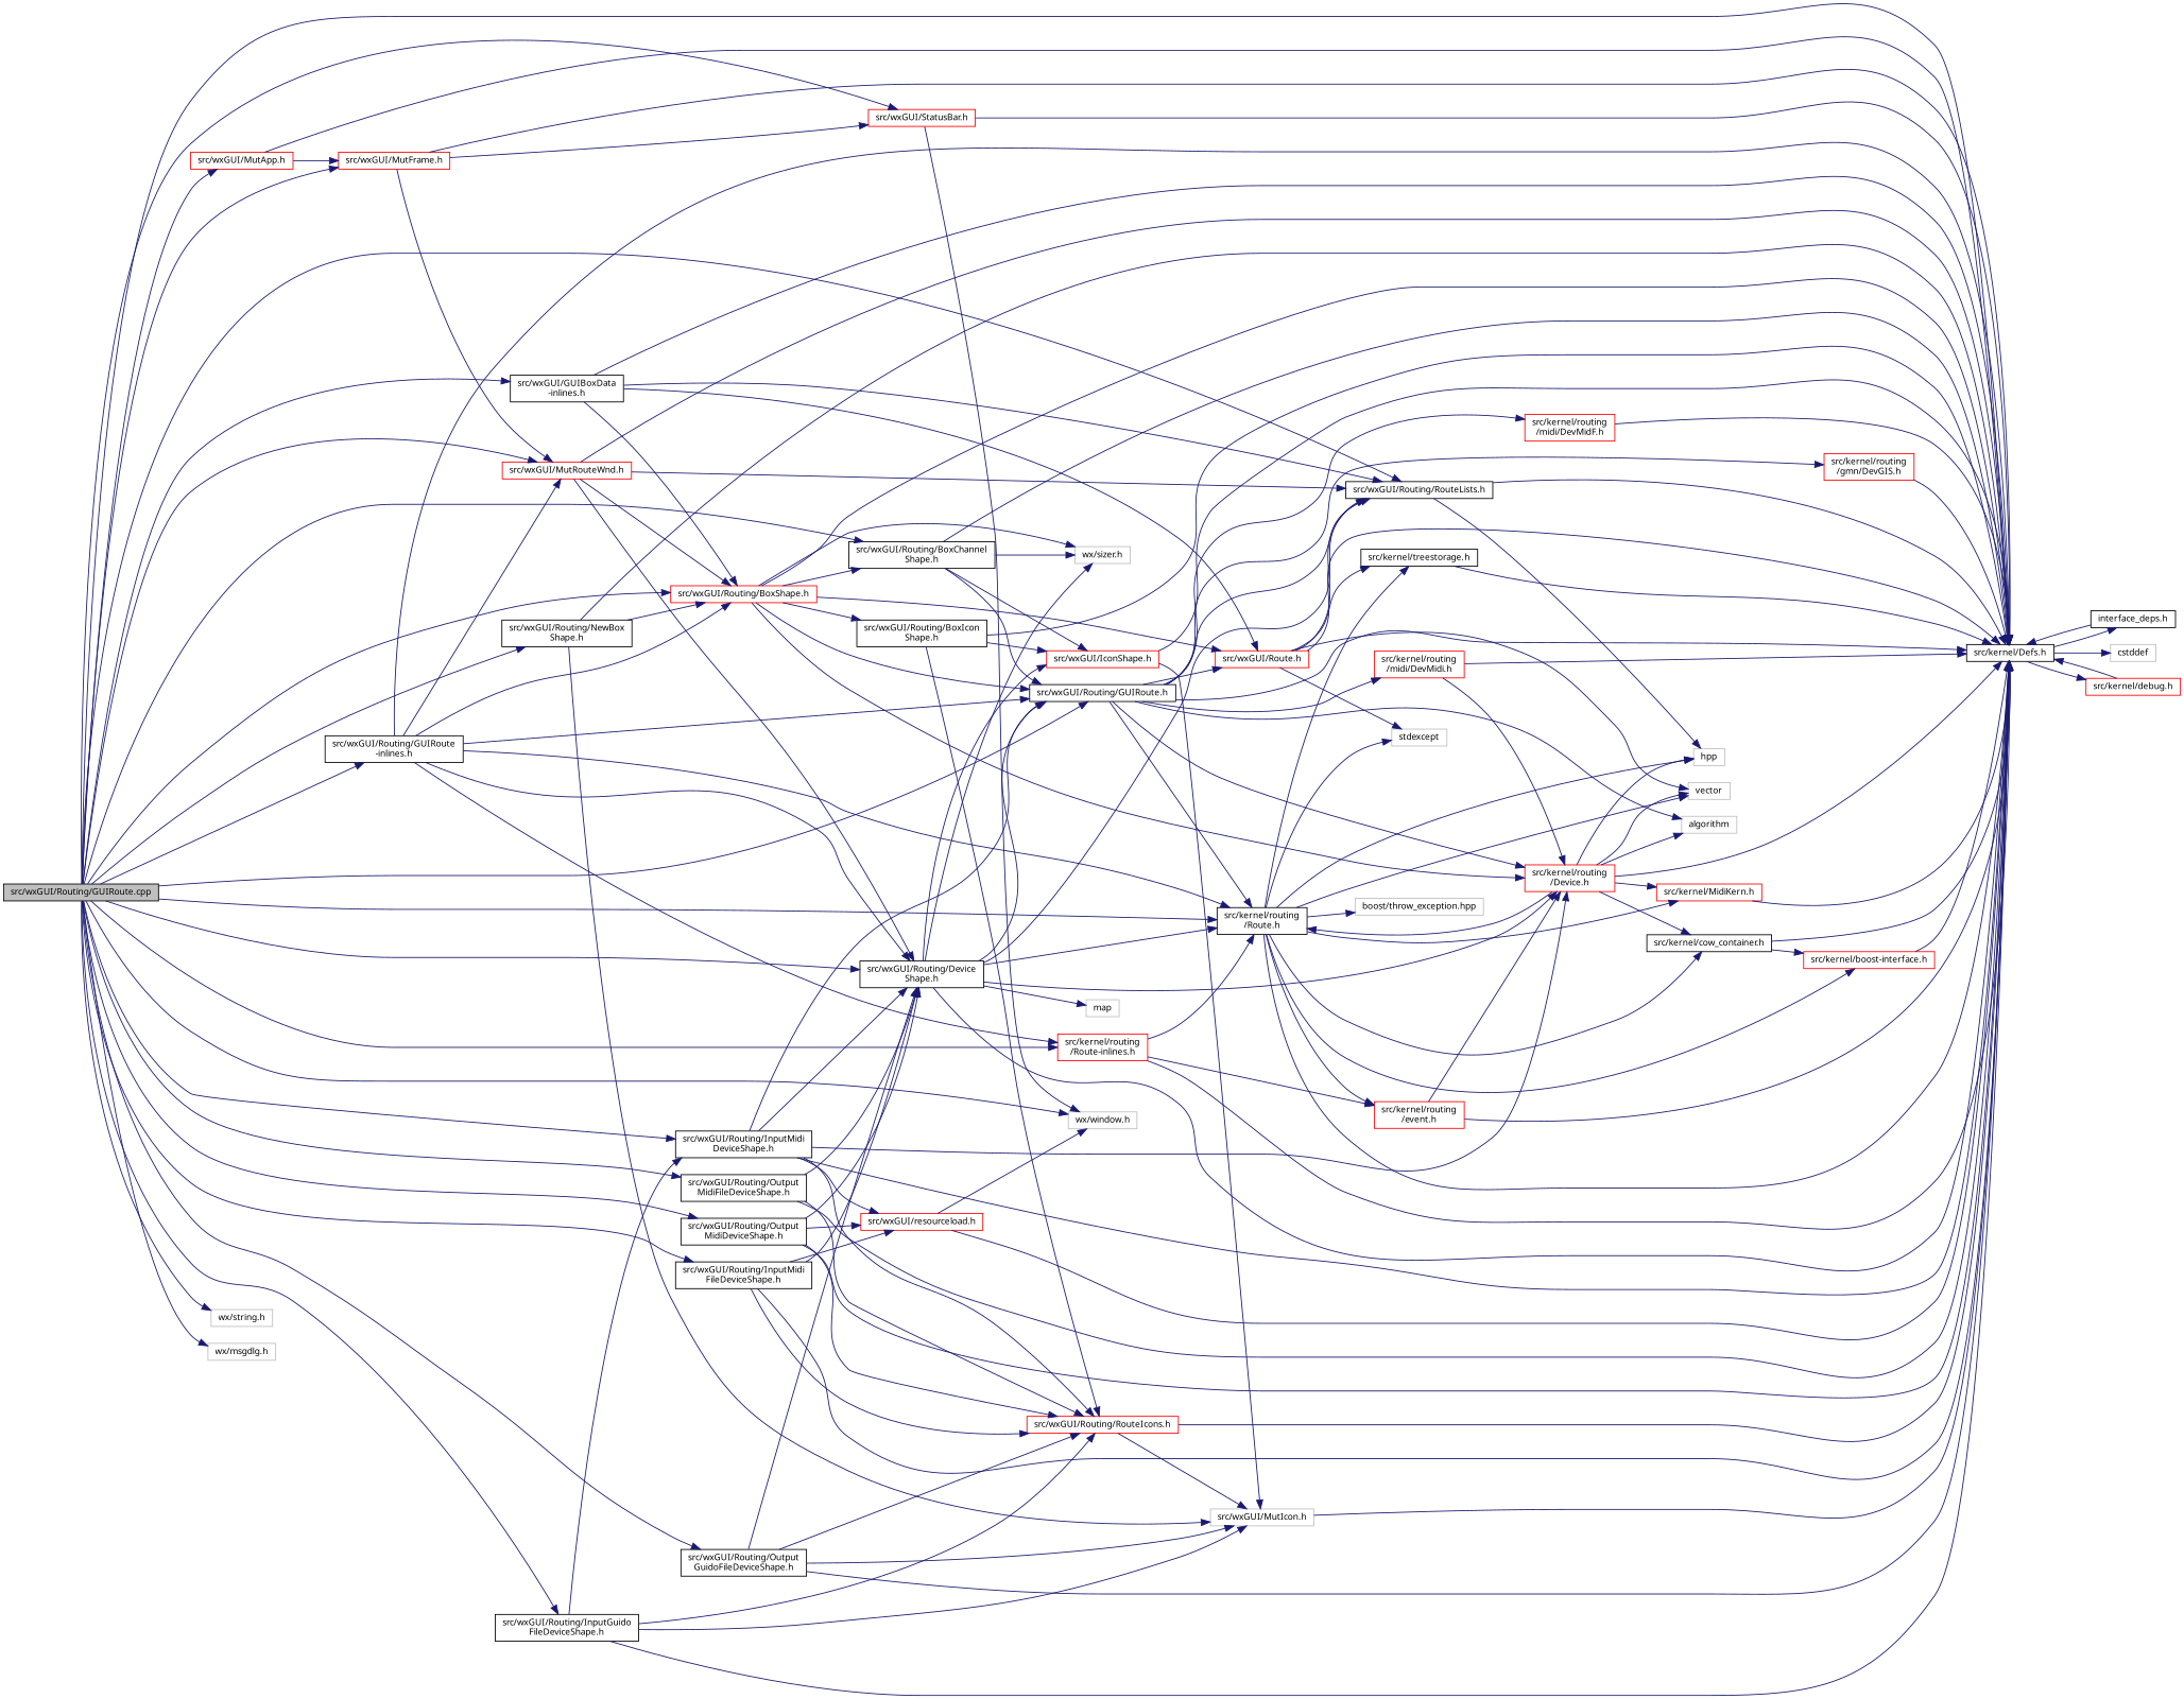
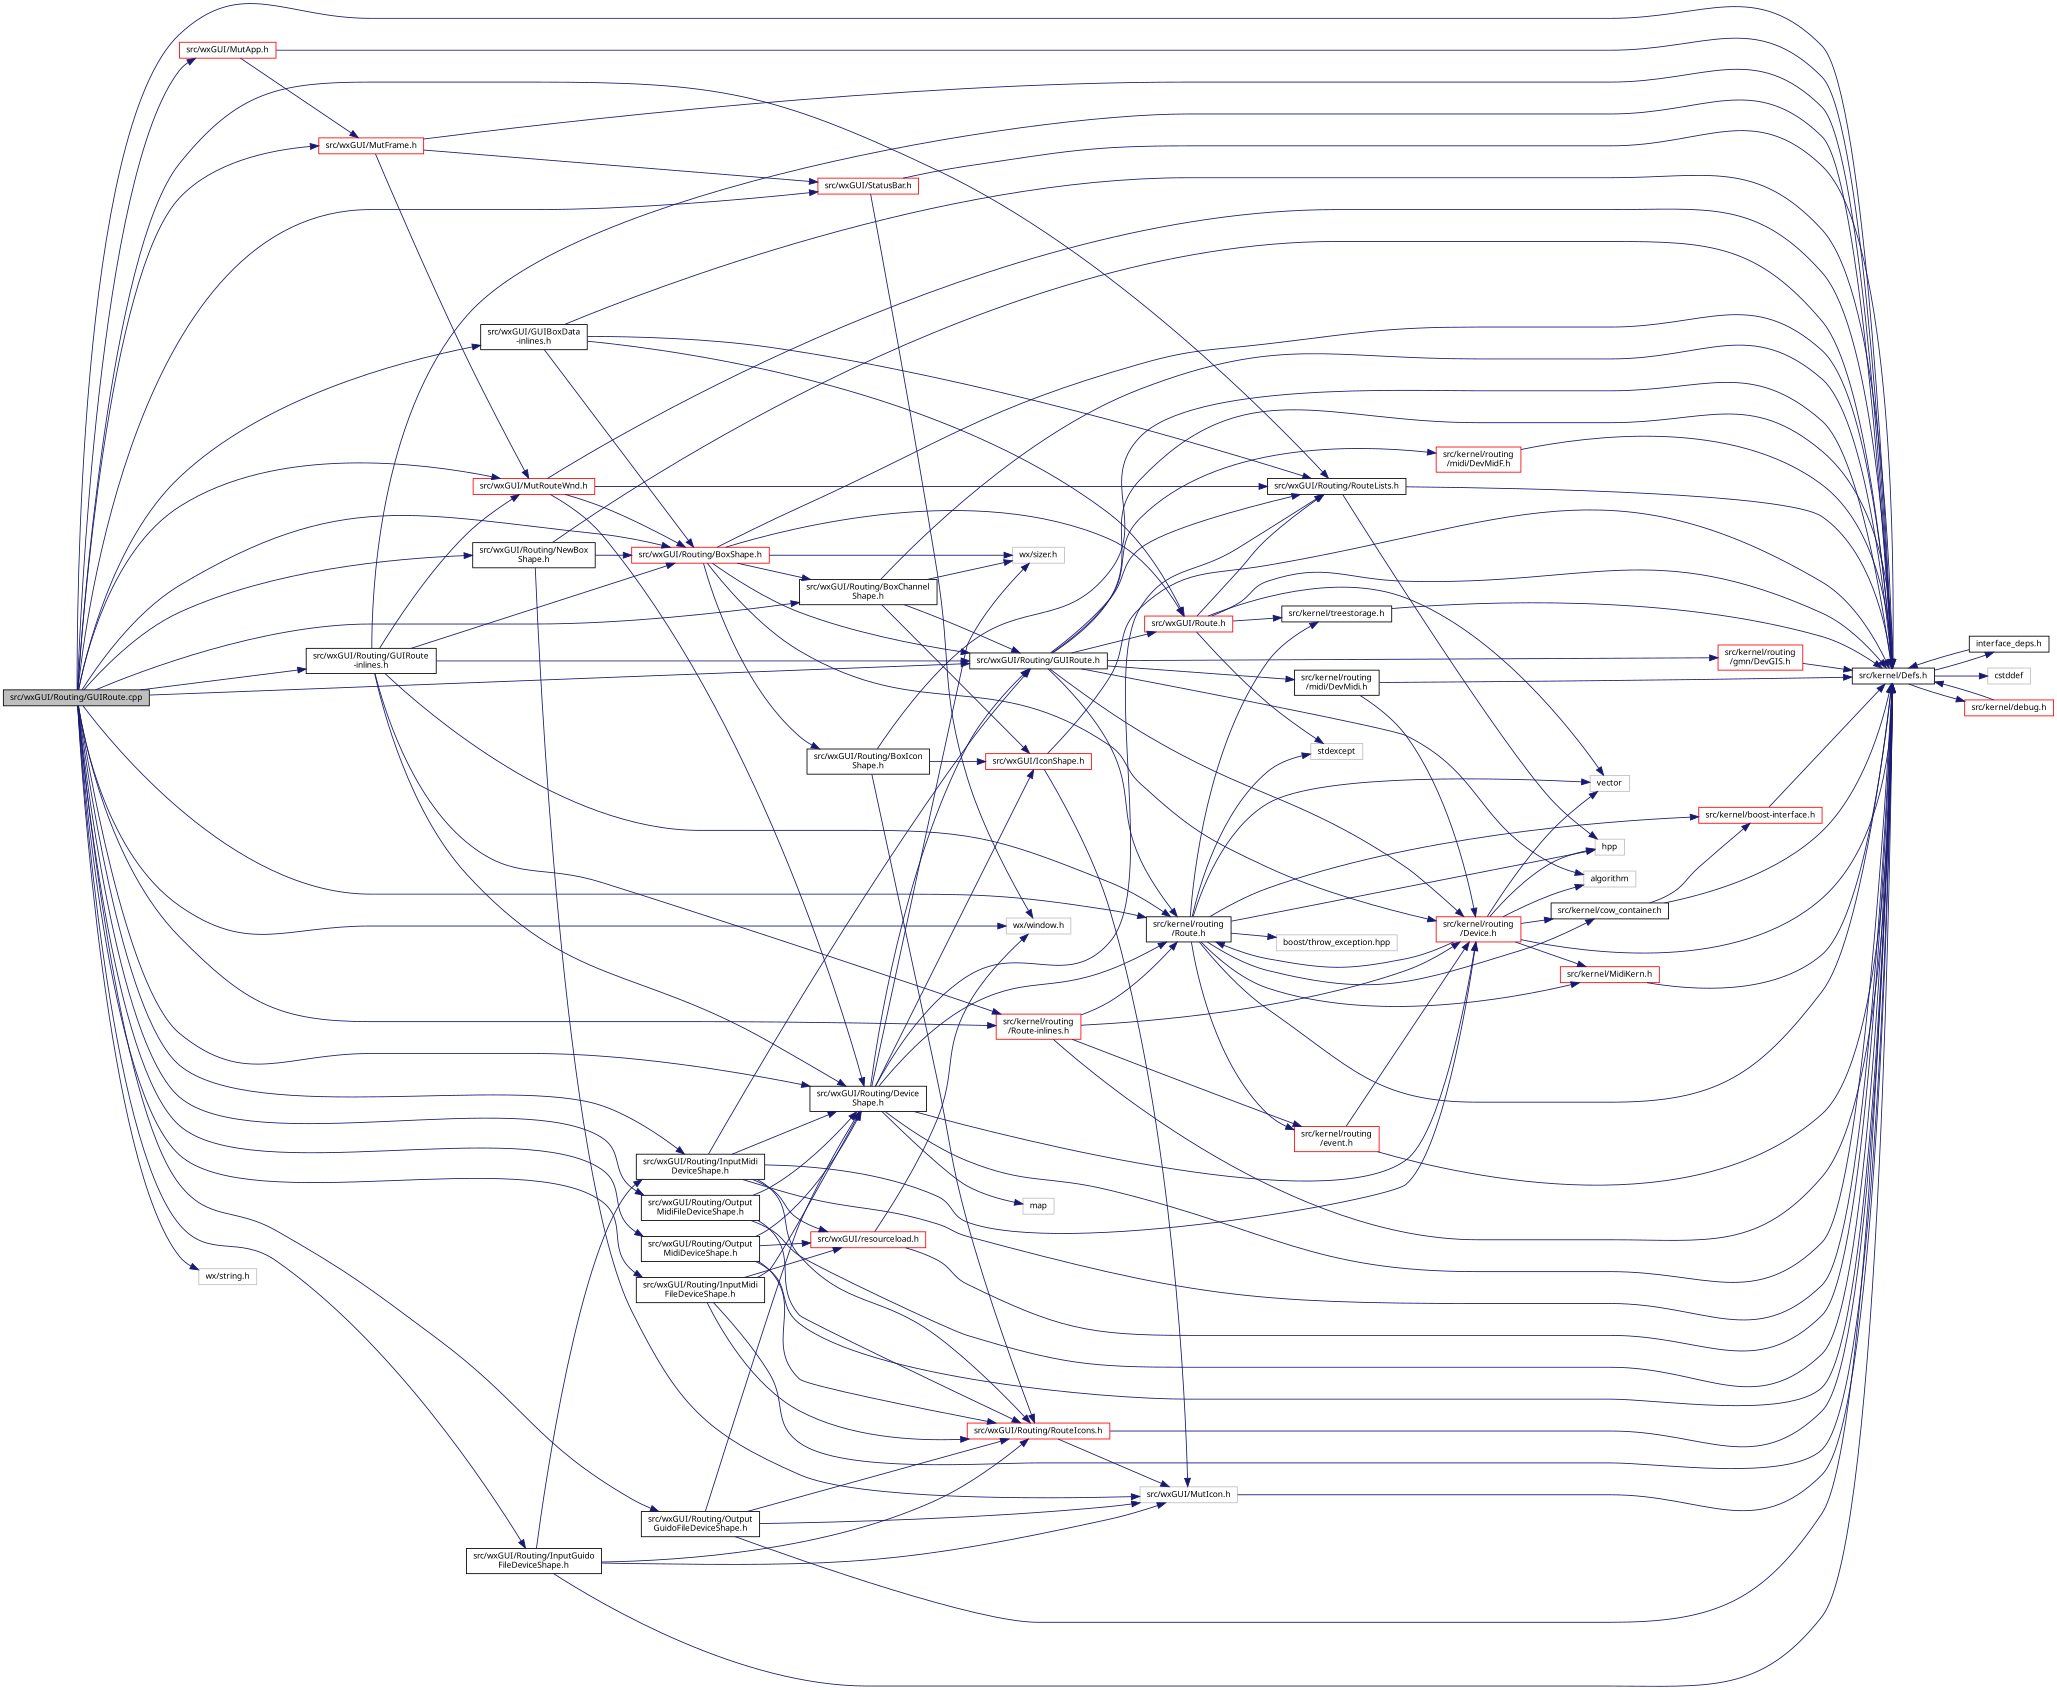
  digraph {
    rankdir=LR
    node [color=black fillcolor=white fontname=Sans fontsize=10 shape=record style=filled]
    edge [color=midnightblue fontname=Sans fontsize=10 labelfontname=Sans labelfontsize=10 style=solid]
    n1 [fillcolor=grey75 fontcolor=black height=0.2 label="src/wxGUI/Routing/GUIRoute.cpp" width=0.4]
    n2 [height=0.2 label="src/kernel/Defs.h" width=0.4]
    n3 [color=grey75 height=0.2 label="wx/string.h" width=0.4]
    n4 [color=grey75 height=0.2 label="wx/window.h" width=0.4]
-   n5 [color=grey75 height=0.2 label="wx/msgdlg.h" width=0.4]
    n6 [height=0.2 label="src/kernel/routing\l/Route.h" width=0.4]
    n7 [height=0.2 label="src/wxGUI/Routing/GUIRoute.h" width=0.4]
    n8 [height=0.2 label="src/wxGUI/Routing/RouteLists.h" width=0.4]
    n9 [height=0.2 label="src/wxGUI/Routing/BoxChannel\lShape.h" width=0.4]
    n10 [height=0.2 label="src/wxGUI/Routing/Device\lShape.h" width=0.4]
    n11 [height=0.2 label="src/wxGUI/Routing/Output\lMidiDeviceShape.h" width=0.4]
    n12 [height=0.2 label="src/wxGUI/Routing/Output\lMidiFileDeviceShape.h" width=0.4]
    n13 [height=0.2 label="src/wxGUI/Routing/Output\lGuidoFileDeviceShape.h" width=0.4]
    n14 [height=0.2 label="src/wxGUI/Routing/InputMidi\lDeviceShape.h" width=0.4]
    n15 [height=0.2 label="src/wxGUI/Routing/InputMidi\lFileDeviceShape.h" width=0.4]
    n16 [height=0.2 label="src/wxGUI/Routing/InputGuido\lFileDeviceShape.h" width=0.4]
    n17 [height=0.2 label="src/wxGUI/Routing/NewBox\lShape.h" width=0.4]
    n18 [color=red height=0.2 label="src/wxGUI/Routing/BoxShape.h" width=0.4]
    n19 [color=red height=0.2 label="src/wxGUI/MutRouteWnd.h" width=0.4]
    n20 [color=red height=0.2 label="src/wxGUI/MutFrame.h" width=0.4]
    n21 [color=red height=0.2 label="src/wxGUI/StatusBar.h" width=0.4]
    n22 [color=red height=0.2 label="src/wxGUI/MutApp.h" width=0.4]
    n23 [color=red height=0.2 label="src/kernel/routing\l/Route-inlines.h" width=0.4]
    n24 [height=0.2 label="src/wxGUI/GUIBoxData\l-inlines.h" width=0.4]
    n25 [height=0.2 label="src/wxGUI/Routing/GUIRoute\l-inlines.h" width=0.4]
    n26 [height=0.2 label="interface_deps.h" width=0.4]
    n27 [color=grey75 height=0.2 label=cstddef width=0.4]
    n28 [color=red height=0.2 label="src/kernel/debug.h" width=0.4]
    n29 [height=0.2 label="src/kernel/cow_container.h" width=0.4]
    n30 [color=red height=0.2 label="src/kernel/boost-interface.h" width=0.4]
    n31 [color=red height=0.2 label="src/kernel/MidiKern.h" width=0.4]
    n32 [height=0.2 label="src/kernel/treestorage.h" width=0.4]
    n33 [color=grey75 height=0.2 label=hpp width=0.4]
    n34 [color=grey75 height=0.2 label=vector width=0.4]
    n35 [color=grey75 height=0.2 label=stdexcept width=0.4]
    n36 [color=grey75 height=0.2 label="boost/throw_exception.hpp" width=0.4]
    n37 [color=red height=0.2 label="src/kernel/routing\l/event.h" width=0.4]
    n38 [color=red height=0.2 label="src/kernel/routing\l/Device.h" width=0.4]
    n39 [color=grey75 height=0.2 label=algorithm width=0.4]
-   n40 [color=red height=0.2 label="src/kernel/routing\l/midi/DevMidi.h" width=0.4]
+   n40 [height=0.2 label="src/kernel/routing\l/midi/DevMidi.h" width=0.4]
    n41 [color=red height=0.2 label="src/kernel/routing\l/midi/DevMidF.h" width=0.4]
    n42 [color=red height=0.2 label="src/kernel/routing\l/gmn/DevGIS.h" width=0.4]
    n43 [color=red height=0.2 label="src/wxGUI/Route.h" width=0.4]
    n44 [color=red height=0.2 label="src/wxGUI/IconShape.h" width=0.4]
    n45 [color=grey75 height=0.2 label="wx/sizer.h" width=0.4]
    n46 [color=grey75 height=0.2 label=map width=0.4]
    n47 [color=red height=0.2 label="src/wxGUI/Routing/RouteIcons.h" width=0.4]
    n48 [color=red height=0.2 label="src/wxGUI/resourceload.h" width=0.4]
    n49 [color=grey75 height=0.2 label="src/wxGUI/MutIcon.h" width=0.4]
    n50 [height=0.2 label="src/wxGUI/Routing/BoxIcon\lShape.h" width=0.4]
    n1 -> n2
    n1 -> n3
    n1 -> n4
-   n1 -> n5
    n1 -> n6
    n1 -> n7
    n1 -> n8
    n1 -> n9
    n1 -> n10
    n1 -> n11
    n1 -> n12
    n1 -> n13
    n1 -> n14
    n1 -> n15
    n1 -> n16
    n1 -> n17
    n1 -> n18
    n1 -> n19
    n1 -> n20
    n1 -> n21
    n1 -> n22
    n1 -> n23
    n1 -> n24
    n1 -> n25
    n2 -> n26
    n2 -> n27
    n2 -> n28
    n6 -> n2
    n6 -> n29
    n6 -> n30
    n6 -> n31
    n6 -> n32
    n6 -> n33
    n6 -> n34
    n6 -> n35
    n6 -> n36
    n6 -> n37
    n7 -> n2
    n7 -> n6
    n7 -> n8
    n7 -> n38
    n7 -> n39
    n7 -> n40
    n7 -> n41
    n7 -> n42
    n7 -> n43
    n8 -> n2
    n8 -> n33
    n9 -> n2
    n9 -> n7
    n9 -> n44
    n9 -> n45
    n10 -> n2
    n10 -> n6
    n10 -> n7
    n10 -> n8
    n10 -> n38
    n10 -> n44
    n10 -> n45
    n10 -> n46
    n11 -> n2
    n11 -> n10
    n11 -> n47
    n11 -> n48
    n12 -> n2
    n12 -> n10
    n12 -> n47
    n13 -> n2
    n13 -> n10
    n13 -> n47
    n13 -> n49
    n14 -> n2
    n14 -> n7
    n14 -> n10
    n14 -> n38
    n14 -> n47
    n14 -> n48
    n15 -> n2
    n15 -> n10
    n15 -> n47
    n15 -> n48
    n16 -> n2
    n16 -> n14
    n16 -> n47
    n16 -> n49
    n17 -> n2
    n17 -> n18
    n17 -> n49
    n18 -> n2
    n18 -> n7
    n18 -> n9
    n18 -> n38
    n18 -> n43
    n18 -> n45
    n18 -> n50
    n19 -> n2
    n19 -> n8
    n19 -> n10
    n19 -> n18
    n20 -> n2
    n20 -> n19
    n20 -> n21
    n21 -> n2
    n21 -> n4
    n22 -> n2
    n22 -> n20
    n23 -> n2
    n23 -> n6
    n23 -> n37
+   n23 -> n38
    n24 -> n2
    n24 -> n8
    n24 -> n18
    n24 -> n43
    n25 -> n2
    n25 -> n6
    n25 -> n7
    n25 -> n10
    n25 -> n18
    n25 -> n19
    n25 -> n23
    n26 -> n2
    n28 -> n2
    n29 -> n2
    n29 -> n30
    n30 -> n2
    n31 -> n2
    n32 -> n2
    n37 -> n2
    n37 -> n38
    n38 -> n2
    n38 -> n6
    n38 -> n29
    n38 -> n31
    n38 -> n33
    n38 -> n34
    n38 -> n39
    n40 -> n2
    n40 -> n38
    n41 -> n2
    n42 -> n2
    n43 -> n2
    n43 -> n8
    n43 -> n32
    n43 -> n34
    n43 -> n35
    n44 -> n2
    n44 -> n49
    n47 -> n2
    n47 -> n49
    n48 -> n2
    n48 -> n4
    n49 -> n2
    n50 -> n2
    n50 -> n44
    n50 -> n47
  }
